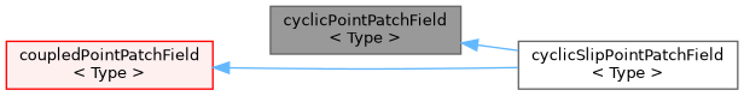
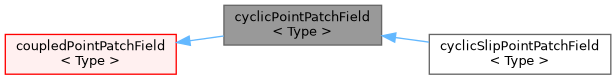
  digraph {
    rankdir=LR
    node [color=gray40 fontname=Helvetica fontsize=10 shape=box style=filled]
    edge [color=steelblue1 dir=back fontname=Helvetica fontsize=10 labelfontname=Helvetica labelfontsize=10 style=solid]
    n1 [fillcolor=grey60 fontcolor=black height=0.2 label="cyclicPointPatchField\l\< Type \>" width=0.4]
    n2 [fillcolor=white height=0.2 label="cyclicSlipPointPatchField\l\< Type \>" width=0.4]
    n3 [color=red fillcolor="#FFF0F0" height=0.2 label="coupledPointPatchField\l\< Type \>" width=0.4]
    n1 -> n2
-   n3 -> n2
+   n3 -> n1
  }
